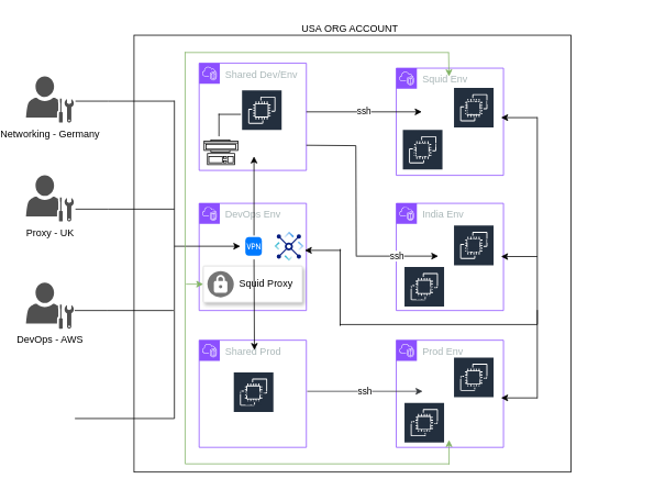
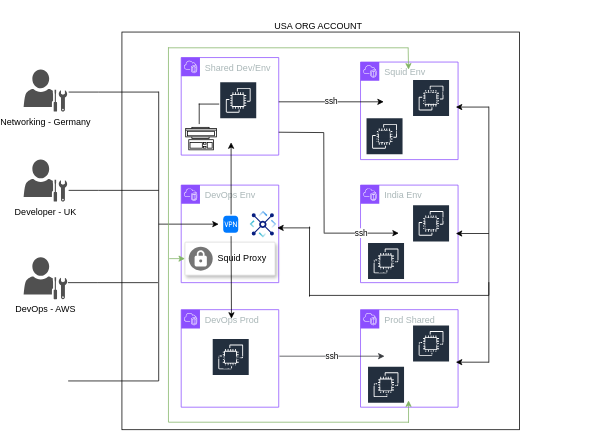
  <mxCell id="0" />
  <mxCell id="1" parent="0" />
  <mxCell id="2" value="" style="whiteSpace=wrap;html=1;aspect=fixed;" vertex="1" parent="1"><mxGeometry x="151" y="42" width="530" height="530" as="geometry" /></mxCell>
- <mxCell id="3" value="Shared Prod&amp;nbsp;" style="points=[[0,0],[0.25,0],[0.5,0],[0.75,0],[1,0],[1,0.25],[1,0.5],[1,0.75],[1,1],[0.75,1],[0.5,1],[0.25,1],[0,1],[0,0.75],[0,0.5],[0,0.25]];outlineConnect=0;gradientColor=none;html=1;whiteSpace=wrap;fontSize=12;fontStyle=0;container=1;pointerEvents=0;collapsible=0;recursiveResize=0;shape=mxgraph.aws4.group;grIcon=mxgraph.aws4.group_vpc2;strokeColor=#8C4FFF;fillColor=none;verticalAlign=top;align=left;spacingLeft=30;fontColor=#AAB7B8;dashed=0;" vertex="1" parent="1"><mxGeometry x="230" y="412" width="130" height="130" as="geometry" /></mxCell>
+ <mxCell id="3" value="DevOps Prod&amp;nbsp;" style="points=[[0,0],[0.25,0],[0.5,0],[0.75,0],[1,0],[1,0.25],[1,0.5],[1,0.75],[1,1],[0.75,1],[0.5,1],[0.25,1],[0,1],[0,0.75],[0,0.5],[0,0.25]];outlineConnect=0;gradientColor=none;html=1;whiteSpace=wrap;fontSize=12;fontStyle=0;container=1;pointerEvents=0;collapsible=0;recursiveResize=0;shape=mxgraph.aws4.group;grIcon=mxgraph.aws4.group_vpc2;strokeColor=#8C4FFF;fillColor=none;verticalAlign=top;align=left;spacingLeft=30;fontColor=#AAB7B8;dashed=0;" vertex="1" parent="1"><mxGeometry x="230" y="412" width="130" height="130" as="geometry" /></mxCell>
  <mxCell id="4" value="Amazon EC2" style="sketch=0;outlineConnect=0;fontColor=#232F3E;gradientColor=none;strokeColor=#ffffff;fillColor=#232F3E;dashed=0;verticalLabelPosition=middle;verticalAlign=bottom;align=center;html=1;whiteSpace=wrap;fontSize=10;fontStyle=0;spacing=3;shape=mxgraph.aws4.productIcon;prIcon=mxgraph.aws4.ec2;" vertex="1" parent="3"><mxGeometry x="41" y="38" width="50" height="47" as="geometry" /></mxCell>
  <mxCell id="5" value="India Env" style="points=[[0,0],[0.25,0],[0.5,0],[0.75,0],[1,0],[1,0.25],[1,0.5],[1,0.75],[1,1],[0.75,1],[0.5,1],[0.25,1],[0,1],[0,0.75],[0,0.5],[0,0.25]];outlineConnect=0;gradientColor=none;html=1;whiteSpace=wrap;fontSize=12;fontStyle=0;container=1;pointerEvents=0;collapsible=0;recursiveResize=0;shape=mxgraph.aws4.group;grIcon=mxgraph.aws4.group_vpc2;strokeColor=#8C4FFF;fillColor=none;verticalAlign=top;align=left;spacingLeft=30;fontColor=#AAB7B8;dashed=0;" vertex="1" parent="1"><mxGeometry x="469" y="246" width="130" height="130" as="geometry" /></mxCell>
  <mxCell id="6" value="Amazon EC2" style="sketch=0;outlineConnect=0;fontColor=#232F3E;gradientColor=none;strokeColor=#ffffff;fillColor=#232F3E;dashed=0;verticalLabelPosition=middle;verticalAlign=bottom;align=center;html=1;whiteSpace=wrap;fontSize=10;fontStyle=0;spacing=3;shape=mxgraph.aws4.productIcon;prIcon=mxgraph.aws4.ec2;" vertex="1" parent="5"><mxGeometry x="69" y="26" width="50" height="40" as="geometry" /></mxCell>
  <mxCell id="7" value="Amazon EC2" style="sketch=0;outlineConnect=0;fontColor=#232F3E;gradientColor=none;strokeColor=#ffffff;fillColor=#232F3E;dashed=0;verticalLabelPosition=middle;verticalAlign=bottom;align=center;html=1;whiteSpace=wrap;fontSize=10;fontStyle=0;spacing=3;shape=mxgraph.aws4.productIcon;prIcon=mxgraph.aws4.ec2;" vertex="1" parent="5"><mxGeometry x="9" y="76" width="50" height="47" as="geometry" /></mxCell>
  <mxCell id="8" value="Shared Dev/Env" style="points=[[0,0],[0.25,0],[0.5,0],[0.75,0],[1,0],[1,0.25],[1,0.5],[1,0.75],[1,1],[0.75,1],[0.5,1],[0.25,1],[0,1],[0,0.75],[0,0.5],[0,0.25]];outlineConnect=0;gradientColor=none;html=1;whiteSpace=wrap;fontSize=12;fontStyle=0;container=1;pointerEvents=0;collapsible=0;recursiveResize=0;shape=mxgraph.aws4.group;grIcon=mxgraph.aws4.group_vpc2;strokeColor=#8C4FFF;fillColor=none;verticalAlign=top;align=left;spacingLeft=30;fontColor=#AAB7B8;dashed=0;" vertex="1" parent="1"><mxGeometry x="230" y="76" width="130" height="130" as="geometry" /></mxCell>
  <mxCell id="9" value="" style="sketch=0;outlineConnect=0;fontColor=#232F3E;gradientColor=none;strokeColor=#ffffff;fillColor=#232F3E;dashed=0;verticalLabelPosition=middle;verticalAlign=bottom;align=center;html=1;whiteSpace=wrap;fontSize=10;fontStyle=0;spacing=3;shape=mxgraph.aws4.productIcon;prIcon=mxgraph.aws4.ec2;" vertex="1" parent="8"><mxGeometry x="51" y="32" width="50" height="47" as="geometry" /></mxCell>
  <mxCell id="10" value="DevOps Env" style="points=[[0,0],[0.25,0],[0.5,0],[0.75,0],[1,0],[1,0.25],[1,0.5],[1,0.75],[1,1],[0.75,1],[0.5,1],[0.25,1],[0,1],[0,0.75],[0,0.5],[0,0.25]];outlineConnect=0;gradientColor=none;html=1;whiteSpace=wrap;fontSize=12;fontStyle=0;container=1;pointerEvents=0;collapsible=0;recursiveResize=0;shape=mxgraph.aws4.group;grIcon=mxgraph.aws4.group_vpc2;strokeColor=#8C4FFF;fillColor=none;verticalAlign=top;align=left;spacingLeft=30;fontColor=#AAB7B8;dashed=0;" vertex="1" parent="1"><mxGeometry x="230" y="246" width="130" height="130" as="geometry" /></mxCell>
  <mxCell id="11" value="" style="html=1;strokeWidth=1;shadow=0;dashed=0;shape=mxgraph.ios7.misc.vpn;fillColor=#007AFF;strokeColor=none;buttonText=;strokeColor2=#222222;fontColor=#222222;fontSize=8;verticalLabelPosition=bottom;verticalAlign=top;align=center;sketch=0;" vertex="1" parent="10"><mxGeometry x="56" y="41" width="20" height="22.5" as="geometry" /></mxCell>
  <mxCell id="12" value="" style="strokeColor=#dddddd;shadow=1;strokeWidth=1;rounded=1;absoluteArcSize=1;arcSize=2;" vertex="1" parent="10"><mxGeometry x="5" y="76" width="120" height="44" as="geometry" /></mxCell>
  <mxCell id="13" value="Squid Proxy" style="sketch=0;dashed=0;connectable=0;html=1;fillColor=#757575;strokeColor=none;shape=mxgraph.gcp2.squid_proxy;part=1;labelPosition=right;verticalLabelPosition=middle;align=left;verticalAlign=middle;spacingLeft=5;fontSize=12;" vertex="1" parent="12"><mxGeometry y="0.5" width="32" height="32" relative="1" as="geometry"><mxPoint x="5" y="-16" as="offset" /></mxGeometry></mxCell>
- <mxCell id="14" value="Prod Env" style="points=[[0,0],[0.25,0],[0.5,0],[0.75,0],[1,0],[1,0.25],[1,0.5],[1,0.75],[1,1],[0.75,1],[0.5,1],[0.25,1],[0,1],[0,0.75],[0,0.5],[0,0.25]];outlineConnect=0;gradientColor=none;html=1;whiteSpace=wrap;fontSize=12;fontStyle=0;container=1;pointerEvents=0;collapsible=0;recursiveResize=0;shape=mxgraph.aws4.group;grIcon=mxgraph.aws4.group_vpc2;strokeColor=#8C4FFF;fillColor=none;verticalAlign=top;align=left;spacingLeft=30;fontColor=#AAB7B8;dashed=0;" vertex="1" parent="1"><mxGeometry x="469" y="412" width="130" height="130" as="geometry" /></mxCell>
+ <mxCell id="14" value="Prod Shared" style="points=[[0,0],[0.25,0],[0.5,0],[0.75,0],[1,0],[1,0.25],[1,0.5],[1,0.75],[1,1],[0.75,1],[0.5,1],[0.25,1],[0,1],[0,0.75],[0,0.5],[0,0.25]];outlineConnect=0;gradientColor=none;html=1;whiteSpace=wrap;fontSize=12;fontStyle=0;container=1;pointerEvents=0;collapsible=0;recursiveResize=0;shape=mxgraph.aws4.group;grIcon=mxgraph.aws4.group_vpc2;strokeColor=#8C4FFF;fillColor=none;verticalAlign=top;align=left;spacingLeft=30;fontColor=#AAB7B8;dashed=0;" vertex="1" parent="1"><mxGeometry x="469" y="412" width="130" height="130" as="geometry" /></mxCell>
  <mxCell id="15" value="Amazon EC2" style="sketch=0;outlineConnect=0;fontColor=#232F3E;gradientColor=none;strokeColor=#ffffff;fillColor=#232F3E;dashed=0;verticalLabelPosition=middle;verticalAlign=bottom;align=center;html=1;whiteSpace=wrap;fontSize=10;fontStyle=0;spacing=3;shape=mxgraph.aws4.productIcon;prIcon=mxgraph.aws4.ec2;" vertex="1" parent="14"><mxGeometry x="69" y="20" width="50" height="47" as="geometry" /></mxCell>
  <mxCell id="16" value="Amazon EC2" style="sketch=0;outlineConnect=0;fontColor=#232F3E;gradientColor=none;strokeColor=#ffffff;fillColor=#232F3E;dashed=0;verticalLabelPosition=middle;verticalAlign=bottom;align=center;html=1;whiteSpace=wrap;fontSize=10;fontStyle=0;spacing=3;shape=mxgraph.aws4.productIcon;prIcon=mxgraph.aws4.ec2;" vertex="1" parent="14"><mxGeometry x="9" y="75" width="50" height="47" as="geometry" /></mxCell>
  <mxCell id="17" value="Squid Env" style="points=[[0,0],[0.25,0],[0.5,0],[0.75,0],[1,0],[1,0.25],[1,0.5],[1,0.75],[1,1],[0.75,1],[0.5,1],[0.25,1],[0,1],[0,0.75],[0,0.5],[0,0.25]];outlineConnect=0;gradientColor=none;html=1;whiteSpace=wrap;fontSize=12;fontStyle=0;container=1;pointerEvents=0;collapsible=0;recursiveResize=0;shape=mxgraph.aws4.group;grIcon=mxgraph.aws4.group_vpc2;strokeColor=#8C4FFF;fillColor=none;verticalAlign=top;align=left;spacingLeft=30;fontColor=#AAB7B8;dashed=0;" vertex="1" parent="1"><mxGeometry x="469" y="82" width="130" height="130" as="geometry" /></mxCell>
  <mxCell id="18" value="Amazon EC2" style="sketch=0;outlineConnect=0;fontColor=#232F3E;gradientColor=none;strokeColor=#ffffff;fillColor=#232F3E;dashed=0;verticalLabelPosition=middle;verticalAlign=bottom;align=center;html=1;whiteSpace=wrap;fontSize=10;fontStyle=0;spacing=3;shape=mxgraph.aws4.productIcon;prIcon=mxgraph.aws4.ec2;" vertex="1" parent="17"><mxGeometry x="69" y="23" width="50" height="40" as="geometry" /></mxCell>
  <mxCell id="19" value="" style="verticalLabelPosition=bottom;html=1;verticalAlign=top;align=center;shape=mxgraph.floorplan.workstation;" vertex="1" parent="17"><mxGeometry x="-233" y="87" width="41" height="30" as="geometry" /></mxCell>
  <mxCell id="20" value="Amazon EC2" style="sketch=0;outlineConnect=0;fontColor=#232F3E;gradientColor=none;strokeColor=#ffffff;fillColor=#232F3E;dashed=0;verticalLabelPosition=middle;verticalAlign=bottom;align=center;html=1;whiteSpace=wrap;fontSize=10;fontStyle=0;spacing=3;shape=mxgraph.aws4.productIcon;prIcon=mxgraph.aws4.ec2;" vertex="1" parent="1"><mxGeometry x="476" y="156" width="50" height="40" as="geometry" /></mxCell>
  <mxCell id="21" value="USA ORG ACCOUNT" style="text;strokeColor=none;align=center;fillColor=none;html=1;verticalAlign=middle;whiteSpace=wrap;rounded=0;" vertex="1" parent="1"><mxGeometry x="338" y="20" width="150" height="30" as="geometry" /></mxCell>
  <mxCell id="22" value="Networking&lt;span style=&quot;background-color: initial;&quot;&gt;&amp;nbsp;- Germany&lt;/span&gt;" style="sketch=0;pointerEvents=1;shadow=0;dashed=0;html=1;strokeColor=none;fillColor=#505050;labelPosition=center;verticalLabelPosition=bottom;verticalAlign=top;outlineConnect=0;align=center;shape=mxgraph.office.users.administrator;" vertex="1" parent="1"><mxGeometry x="20" y="92" width="58" height="56" as="geometry" /></mxCell>
- <mxCell id="23" value="Proxy - UK" style="sketch=0;pointerEvents=1;shadow=0;dashed=0;html=1;strokeColor=none;fillColor=#505050;labelPosition=center;verticalLabelPosition=bottom;verticalAlign=top;outlineConnect=0;align=center;shape=mxgraph.office.users.administrator;" vertex="1" parent="1"><mxGeometry x="20" y="212" width="58" height="56" as="geometry" /></mxCell>
+ <mxCell id="23" value="Developer - UK" style="sketch=0;pointerEvents=1;shadow=0;dashed=0;html=1;strokeColor=none;fillColor=#505050;labelPosition=center;verticalLabelPosition=bottom;verticalAlign=top;outlineConnect=0;align=center;shape=mxgraph.office.users.administrator;" vertex="1" parent="1"><mxGeometry x="20" y="212" width="58" height="56" as="geometry" /></mxCell>
  <mxCell id="24" value="DevOps - AWS" style="sketch=0;pointerEvents=1;shadow=0;dashed=0;html=1;strokeColor=none;fillColor=#505050;labelPosition=center;verticalLabelPosition=bottom;verticalAlign=top;outlineConnect=0;align=center;shape=mxgraph.office.users.administrator;" vertex="1" parent="1"><mxGeometry x="20" y="342" width="58" height="56" as="geometry" /></mxCell>
  <mxCell id="25" value="" style="shape=partialRectangle;whiteSpace=wrap;html=1;top=0;left=0;fillColor=none;" vertex="1" parent="1"><mxGeometry x="80" y="122" width="120" height="385" as="geometry" /></mxCell>
  <mxCell id="26" value="" style="endArrow=none;html=1;rounded=0;entryX=1;entryY=0;entryDx=0;entryDy=0;" edge="1" parent="1" target="25"><mxGeometry width="50" height="50" relative="1" as="geometry"><mxPoint x="80" y="122" as="sourcePoint" /><mxPoint x="160" y="122" as="targetPoint" /><Array as="points"><mxPoint x="120" y="122" /></Array></mxGeometry></mxCell>
  <mxCell id="27" value="" style="endArrow=none;html=1;rounded=0;entryX=1;entryY=0;entryDx=0;entryDy=0;" edge="1" parent="1"><mxGeometry width="50" height="50" relative="1" as="geometry"><mxPoint x="79" y="376" as="sourcePoint" /><mxPoint x="199" y="376" as="targetPoint" /><Array as="points"><mxPoint x="119" y="376" /></Array></mxGeometry></mxCell>
  <mxCell id="28" value="" style="endArrow=none;html=1;rounded=0;entryX=1;entryY=0;entryDx=0;entryDy=0;" edge="1" parent="1"><mxGeometry width="50" height="50" relative="1" as="geometry"><mxPoint x="80" y="253" as="sourcePoint" /><mxPoint x="200" y="253" as="targetPoint" /><Array as="points"><mxPoint x="120" y="253" /></Array></mxGeometry></mxCell>
  <mxCell id="29" value="" style="endArrow=classic;html=1;rounded=0;" edge="1" parent="1"><mxGeometry width="50" height="50" relative="1" as="geometry"><mxPoint x="200" y="298" as="sourcePoint" /><mxPoint x="280" y="298" as="targetPoint" /></mxGeometry></mxCell>
  <mxCell id="30" value="" style="image;aspect=fixed;perimeter=ellipsePerimeter;html=1;align=center;shadow=0;dashed=0;fontColor=#4277BB;labelBackgroundColor=default;fontSize=12;spacingTop=3;image=img/lib/ibm/vpc/TransitGateway.svg;" vertex="1" parent="1"><mxGeometry x="319" y="278" width="41" height="41" as="geometry" /></mxCell>
  <mxCell id="31" value="" style="endArrow=classic;html=1;rounded=0;exitX=0.525;exitY=0.222;exitDx=0;exitDy=0;exitPerimeter=0;" edge="1" parent="1"><mxGeometry width="50" height="50" relative="1" as="geometry"><mxPoint x="296.5" y="284.995" as="sourcePoint" /><mxPoint x="296.5" y="189" as="targetPoint" /></mxGeometry></mxCell>
  <mxCell id="32" value="" style="endArrow=classic;html=1;rounded=0;exitX=0.525;exitY=0.222;exitDx=0;exitDy=0;exitPerimeter=0;" edge="1" parent="1"><mxGeometry width="50" height="50" relative="1" as="geometry"><mxPoint x="296.5" y="314.005" as="sourcePoint" /><mxPoint x="297" y="424" as="targetPoint" /></mxGeometry></mxCell>
  <mxCell id="33" value="ssh" style="endArrow=classic;html=1;rounded=0;" edge="1" parent="1"><mxGeometry width="50" height="50" relative="1" as="geometry"><mxPoint x="360" y="135" as="sourcePoint" /><mxPoint x="500" y="135" as="targetPoint" /></mxGeometry></mxCell>
  <mxCell id="34" value="" style="endArrow=none;html=1;rounded=0;" edge="1" parent="1"><mxGeometry width="50" height="50" relative="1" as="geometry"><mxPoint x="360" y="175.5" as="sourcePoint" /><mxPoint x="420" y="176" as="targetPoint" /></mxGeometry></mxCell>
  <mxCell id="35" value="" style="endArrow=none;html=1;rounded=0;" edge="1" parent="1"><mxGeometry width="50" height="50" relative="1" as="geometry"><mxPoint x="420.5" y="309.5" as="sourcePoint" /><mxPoint x="420" y="176" as="targetPoint" /></mxGeometry></mxCell>
  <mxCell id="36" value="ssh" style="endArrow=classic;html=1;rounded=0;" edge="1" parent="1"><mxGeometry width="50" height="50" relative="1" as="geometry"><mxPoint x="420" y="310" as="sourcePoint" /><mxPoint x="520" y="310" as="targetPoint" /></mxGeometry></mxCell>
  <mxCell id="37" value="ssh" style="endArrow=classic;html=1;rounded=0;fillColor=#cdeb8b;strokeColor=#36393d;" edge="1" parent="1"><mxGeometry width="50" height="50" relative="1" as="geometry"><mxPoint x="361" y="474" as="sourcePoint" /><mxPoint x="501" y="474" as="targetPoint" /></mxGeometry></mxCell>
  <mxCell id="38" value="" style="endArrow=none;html=1;rounded=0;entryX=0.117;entryY=0.038;entryDx=0;entryDy=0;entryPerimeter=0;exitX=0.117;exitY=0.981;exitDx=0;exitDy=0;exitPerimeter=0;fillColor=#d5e8d4;strokeColor=#82b366;" edge="1" parent="1" source="2" target="2"><mxGeometry width="50" height="50" relative="1" as="geometry"><mxPoint x="213" y="484.5" as="sourcePoint" /><mxPoint x="213" y="144.5" as="targetPoint" /></mxGeometry></mxCell>
  <mxCell id="39" value="" style="endArrow=classic;html=1;rounded=0;fillColor=#d5e8d4;strokeColor=#82b366;" edge="1" parent="1"><mxGeometry width="50" height="50" relative="1" as="geometry"><mxPoint x="214" y="344" as="sourcePoint" /><mxPoint x="235" y="344" as="targetPoint" /></mxGeometry></mxCell>
  <mxCell id="40" value="" style="endArrow=none;html=1;rounded=0;fillColor=#d5e8d4;strokeColor=#82b366;" edge="1" parent="1"><mxGeometry width="50" height="50" relative="1" as="geometry"><mxPoint x="213" y="562" as="sourcePoint" /><mxPoint x="533" y="562" as="targetPoint" /></mxGeometry></mxCell>
  <mxCell id="41" value="" style="endArrow=none;html=1;rounded=0;fillColor=#d5e8d4;strokeColor=#82b366;" edge="1" parent="1"><mxGeometry width="50" height="50" relative="1" as="geometry"><mxPoint x="213" y="63" as="sourcePoint" /><mxPoint x="533" y="63" as="targetPoint" /></mxGeometry></mxCell>
  <mxCell id="42" value="" style="endArrow=classic;html=1;rounded=0;fillColor=#d5e8d4;strokeColor=#82b366;" edge="1" parent="1"><mxGeometry width="50" height="50" relative="1" as="geometry"><mxPoint x="532.5" y="63" as="sourcePoint" /><mxPoint x="533" y="92" as="targetPoint" /></mxGeometry></mxCell>
  <mxCell id="43" value="" style="endArrow=classic;html=1;rounded=0;fillColor=#d5e8d4;strokeColor=#82b366;" edge="1" parent="1"><mxGeometry width="50" height="50" relative="1" as="geometry"><mxPoint x="533" y="563" as="sourcePoint" /><mxPoint x="533" y="533" as="targetPoint" /></mxGeometry></mxCell>
  <mxCell id="44" value="" style="shape=partialRectangle;whiteSpace=wrap;html=1;bottom=0;right=0;fillColor=none;" vertex="1" parent="1"><mxGeometry x="254" y="138" width="26" height="26" as="geometry" /></mxCell>
  <mxCell id="45" value="" style="shape=partialRectangle;whiteSpace=wrap;html=1;top=0;left=0;fillColor=none;" vertex="1" parent="1"><mxGeometry x="401" y="142" width="239" height="251" as="geometry" /></mxCell>
  <mxCell id="46" value="" style="shape=partialRectangle;whiteSpace=wrap;html=1;right=0;top=0;bottom=0;fillColor=none;routingCenterX=-0.5;" vertex="1" parent="1"><mxGeometry x="640" y="376" width="120" height="106" as="geometry" /></mxCell>
  <mxCell id="47" value="" style="shape=partialRectangle;whiteSpace=wrap;html=1;right=0;top=0;bottom=0;fillColor=none;routingCenterX=-0.5;" vertex="1" parent="1"><mxGeometry x="401" y="302" width="120" height="92" as="geometry" /></mxCell>
  <mxCell id="48" value="" style="endArrow=classic;html=1;rounded=0;" edge="1" parent="1"><mxGeometry width="50" height="50" relative="1" as="geometry"><mxPoint x="640" y="310.5" as="sourcePoint" /><mxPoint x="596" y="310.5" as="targetPoint" /></mxGeometry></mxCell>
  <mxCell id="49" value="" style="endArrow=classic;html=1;rounded=0;" edge="1" parent="1"><mxGeometry width="50" height="50" relative="1" as="geometry"><mxPoint x="640" y="482" as="sourcePoint" /><mxPoint x="596" y="482" as="targetPoint" /></mxGeometry></mxCell>
  <mxCell id="50" value="" style="endArrow=classic;html=1;rounded=0;" edge="1" parent="1"><mxGeometry width="50" height="50" relative="1" as="geometry"><mxPoint x="402" y="303" as="sourcePoint" /><mxPoint x="358" y="303" as="targetPoint" /></mxGeometry></mxCell>
  <mxCell id="51" value="" style="endArrow=classic;html=1;rounded=0;" edge="1" parent="1"><mxGeometry width="50" height="50" relative="1" as="geometry"><mxPoint x="640" y="142" as="sourcePoint" /><mxPoint x="596" y="142" as="targetPoint" /></mxGeometry></mxCell>
